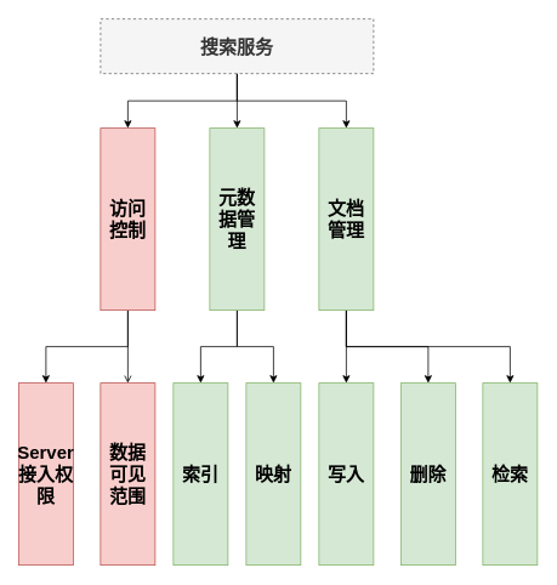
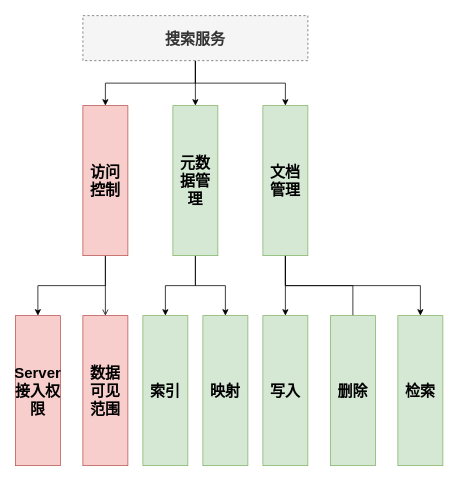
  <mxCell id="0" />
  <mxCell id="1" parent="0" />
  <mxCell id="2" value="" style="edgeStyle=orthogonalEdgeStyle;rounded=0;orthogonalLoop=1;jettySize=auto;html=1;fontSize=20;" parent="1" source="5" target="20" edge="1"><mxGeometry relative="1" as="geometry" /></mxCell>
  <mxCell id="3" value="" style="edgeStyle=orthogonalEdgeStyle;rounded=0;orthogonalLoop=1;jettySize=auto;html=1;fontSize=20;" parent="1" source="5" target="15" edge="1"><mxGeometry relative="1" as="geometry" /></mxCell>
  <mxCell id="4" value="" style="edgeStyle=orthogonalEdgeStyle;rounded=0;orthogonalLoop=1;jettySize=auto;html=1;fontSize=20;" parent="1" source="5" target="9" edge="1"><mxGeometry relative="1" as="geometry" /></mxCell>
  <mxCell id="5" value="搜索服务" style="rounded=0;whiteSpace=wrap;html=1;fontStyle=1;fontSize=20;fillColor=#f5f5f5;strokeColor=#666666;fontColor=#333333;dashed=1;" parent="1" vertex="1"><mxGeometry x="110" y="20" width="300" height="60" as="geometry" /></mxCell>
  <mxCell id="6" value="" style="edgeStyle=orthogonalEdgeStyle;rounded=0;orthogonalLoop=1;jettySize=auto;html=1;exitX=1;exitY=0.5;exitDx=0;exitDy=0;" parent="1" source="9" target="12" edge="1"><mxGeometry relative="1" as="geometry" /></mxCell>
- <mxCell id="7" value="" style="edgeStyle=orthogonalEdgeStyle;rounded=0;orthogonalLoop=1;jettySize=auto;html=1;exitX=1;exitY=0.5;exitDx=0;exitDy=0;" parent="1" source="9" target="11" edge="1"><mxGeometry relative="1" as="geometry" /></mxCell>
+ <mxCell id="7" value="" style="edgeStyle=orthogonalEdgeStyle;rounded=0;orthogonalLoop=1;jettySize=auto;html=1;exitX=1;exitY=0.5;exitDx=0;exitDy=0;endArrow=none;" parent="1" source="9" target="11" edge="1"><mxGeometry relative="1" as="geometry" /></mxCell>
  <mxCell id="8" value="" style="edgeStyle=orthogonalEdgeStyle;rounded=0;orthogonalLoop=1;jettySize=auto;html=1;" parent="1" source="9" target="10" edge="1"><mxGeometry relative="1" as="geometry" /></mxCell>
  <mxCell id="9" value="文档管理" style="rounded=0;whiteSpace=wrap;html=1;fontStyle=1;fontSize=20;direction=south;fillColor=#d5e8d4;strokeColor=#82b366;" parent="1" vertex="1"><mxGeometry x="350" y="140" width="60" height="200" as="geometry" /></mxCell>
  <mxCell id="10" value="写入" style="rounded=0;whiteSpace=wrap;html=1;fontStyle=1;fontSize=20;direction=south;fillColor=#d5e8d4;strokeColor=#82b366;" parent="1" vertex="1"><mxGeometry x="350" y="420" width="60" height="200" as="geometry" /></mxCell>
  <mxCell id="11" value="删除" style="rounded=0;whiteSpace=wrap;html=1;fontStyle=1;fontSize=20;direction=south;fillColor=#d5e8d4;strokeColor=#82b366;" parent="1" vertex="1"><mxGeometry x="440" y="420" width="60" height="200" as="geometry" /></mxCell>
  <mxCell id="12" value="检索" style="rounded=0;whiteSpace=wrap;html=1;fontStyle=1;fontSize=20;direction=south;fillColor=#d5e8d4;strokeColor=#82b366;" parent="1" vertex="1"><mxGeometry x="530" y="420" width="60" height="200" as="geometry" /></mxCell>
  <mxCell id="13" value="" style="edgeStyle=orthogonalEdgeStyle;rounded=0;orthogonalLoop=1;jettySize=auto;html=1;" parent="1" source="15" target="17" edge="1"><mxGeometry relative="1" as="geometry" /></mxCell>
  <mxCell id="14" value="" style="edgeStyle=orthogonalEdgeStyle;rounded=0;orthogonalLoop=1;jettySize=auto;html=1;" parent="1" source="15" target="16" edge="1"><mxGeometry relative="1" as="geometry" /></mxCell>
  <mxCell id="15" value="元数据管理" style="rounded=0;whiteSpace=wrap;html=1;fontStyle=1;fontSize=20;direction=south;fillColor=#d5e8d4;strokeColor=#82b366;" parent="1" vertex="1"><mxGeometry x="230" y="140" width="60" height="200" as="geometry" /></mxCell>
  <mxCell id="16" value="映射" style="rounded=0;whiteSpace=wrap;html=1;fontStyle=1;fontSize=20;direction=south;fillColor=#d5e8d4;strokeColor=#82b366;" parent="1" vertex="1"><mxGeometry x="270" y="420" width="60" height="200" as="geometry" /></mxCell>
  <mxCell id="17" value="索引" style="rounded=0;whiteSpace=wrap;html=1;fontStyle=1;fontSize=20;direction=south;fillColor=#d5e8d4;strokeColor=#82b366;" parent="1" vertex="1"><mxGeometry x="190" y="420" width="60" height="200" as="geometry" /></mxCell>
  <mxCell id="18" value="" style="edgeStyle=orthogonalEdgeStyle;rounded=0;orthogonalLoop=1;jettySize=auto;html=1;exitX=1;exitY=0.5;exitDx=0;exitDy=0;" parent="1" source="20" target="22" edge="1"><mxGeometry relative="1" as="geometry" /></mxCell>
  <mxCell id="19" value="" style="edgeStyle=orthogonalEdgeStyle;rounded=0;orthogonalLoop=1;jettySize=auto;html=1;exitX=1;exitY=0.5;exitDx=0;exitDy=0;endArrow=open;" parent="1" source="20" target="21" edge="1"><mxGeometry relative="1" as="geometry" /></mxCell>
  <mxCell id="20" value="访问控制" style="rounded=0;whiteSpace=wrap;html=1;fontStyle=1;fontSize=20;direction=south;fillColor=#f8cecc;strokeColor=#b85450;" parent="1" vertex="1"><mxGeometry x="110" y="140" width="60" height="200" as="geometry" /></mxCell>
  <mxCell id="21" value="数据可见范围" style="rounded=0;whiteSpace=wrap;html=1;fontStyle=1;fontSize=20;direction=south;fillColor=#f8cecc;strokeColor=#b85450;" parent="1" vertex="1"><mxGeometry x="110" y="420" width="60" height="200" as="geometry" /></mxCell>
  <mxCell id="22" value="Server&lt;br&gt;接入权限" style="rounded=0;whiteSpace=wrap;html=1;fontStyle=1;fontSize=20;direction=south;fillColor=#f8cecc;strokeColor=#b85450;" parent="1" vertex="1"><mxGeometry x="20" y="420" width="60" height="200" as="geometry" /></mxCell>
